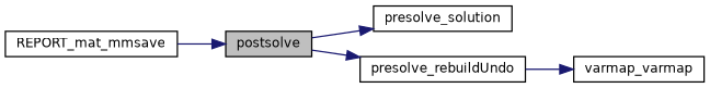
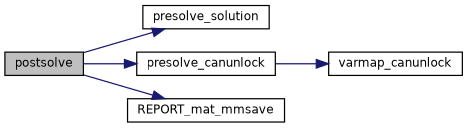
  digraph {
    rankdir=LR
    node [color=black fillcolor=white fontname=Helvetica fontsize=10 shape=record style=filled]
    edge [color=midnightblue fontname=Helvetica fontsize=10 labelfontname=Helvetica labelfontsize=10 style=solid]
    n1 [fillcolor=grey75 fontcolor=black height=0.2 label=postsolve width=0.4]
    n2 [height=0.2 label=presolve_solution width=0.4]
-   n3 [height=0.2 label=presolve_rebuildUndo width=0.4]
+   n3 [height=0.2 label=presolve_canunlock width=0.4]
    n4 [height=0.2 label=REPORT_mat_mmsave width=0.4]
-   n5 [height=0.2 label=varmap_varmap width=0.4]
+   n5 [height=0.2 label=varmap_canunlock width=0.4]
    n1 -> n2
    n1 -> n3
-   n4 -> n1
+   n1 -> n4
    n3 -> n5
  }
